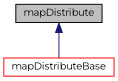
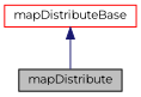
  digraph {
    fontname=Montserrat
    node [fontname=Montserrat fontsize=10 shape=record]
    n1 [color=black fillcolor=grey75 fontcolor=black height=0.2 label=mapDistribute style=filled width=0.4]
    n2 [color=red height=0.2 label=mapDistributeBase width=0.4]
-   n1 -> n2 [color=midnightblue dir=back fontname=Montserrat fontsize=10 labelfontname=Helvetica labelfontsize=10 style=solid]
+   n2 -> n1 [color=midnightblue dir=back fontname=Montserrat fontsize=10 labelfontname=Helvetica labelfontsize=10 style=solid]
  }
